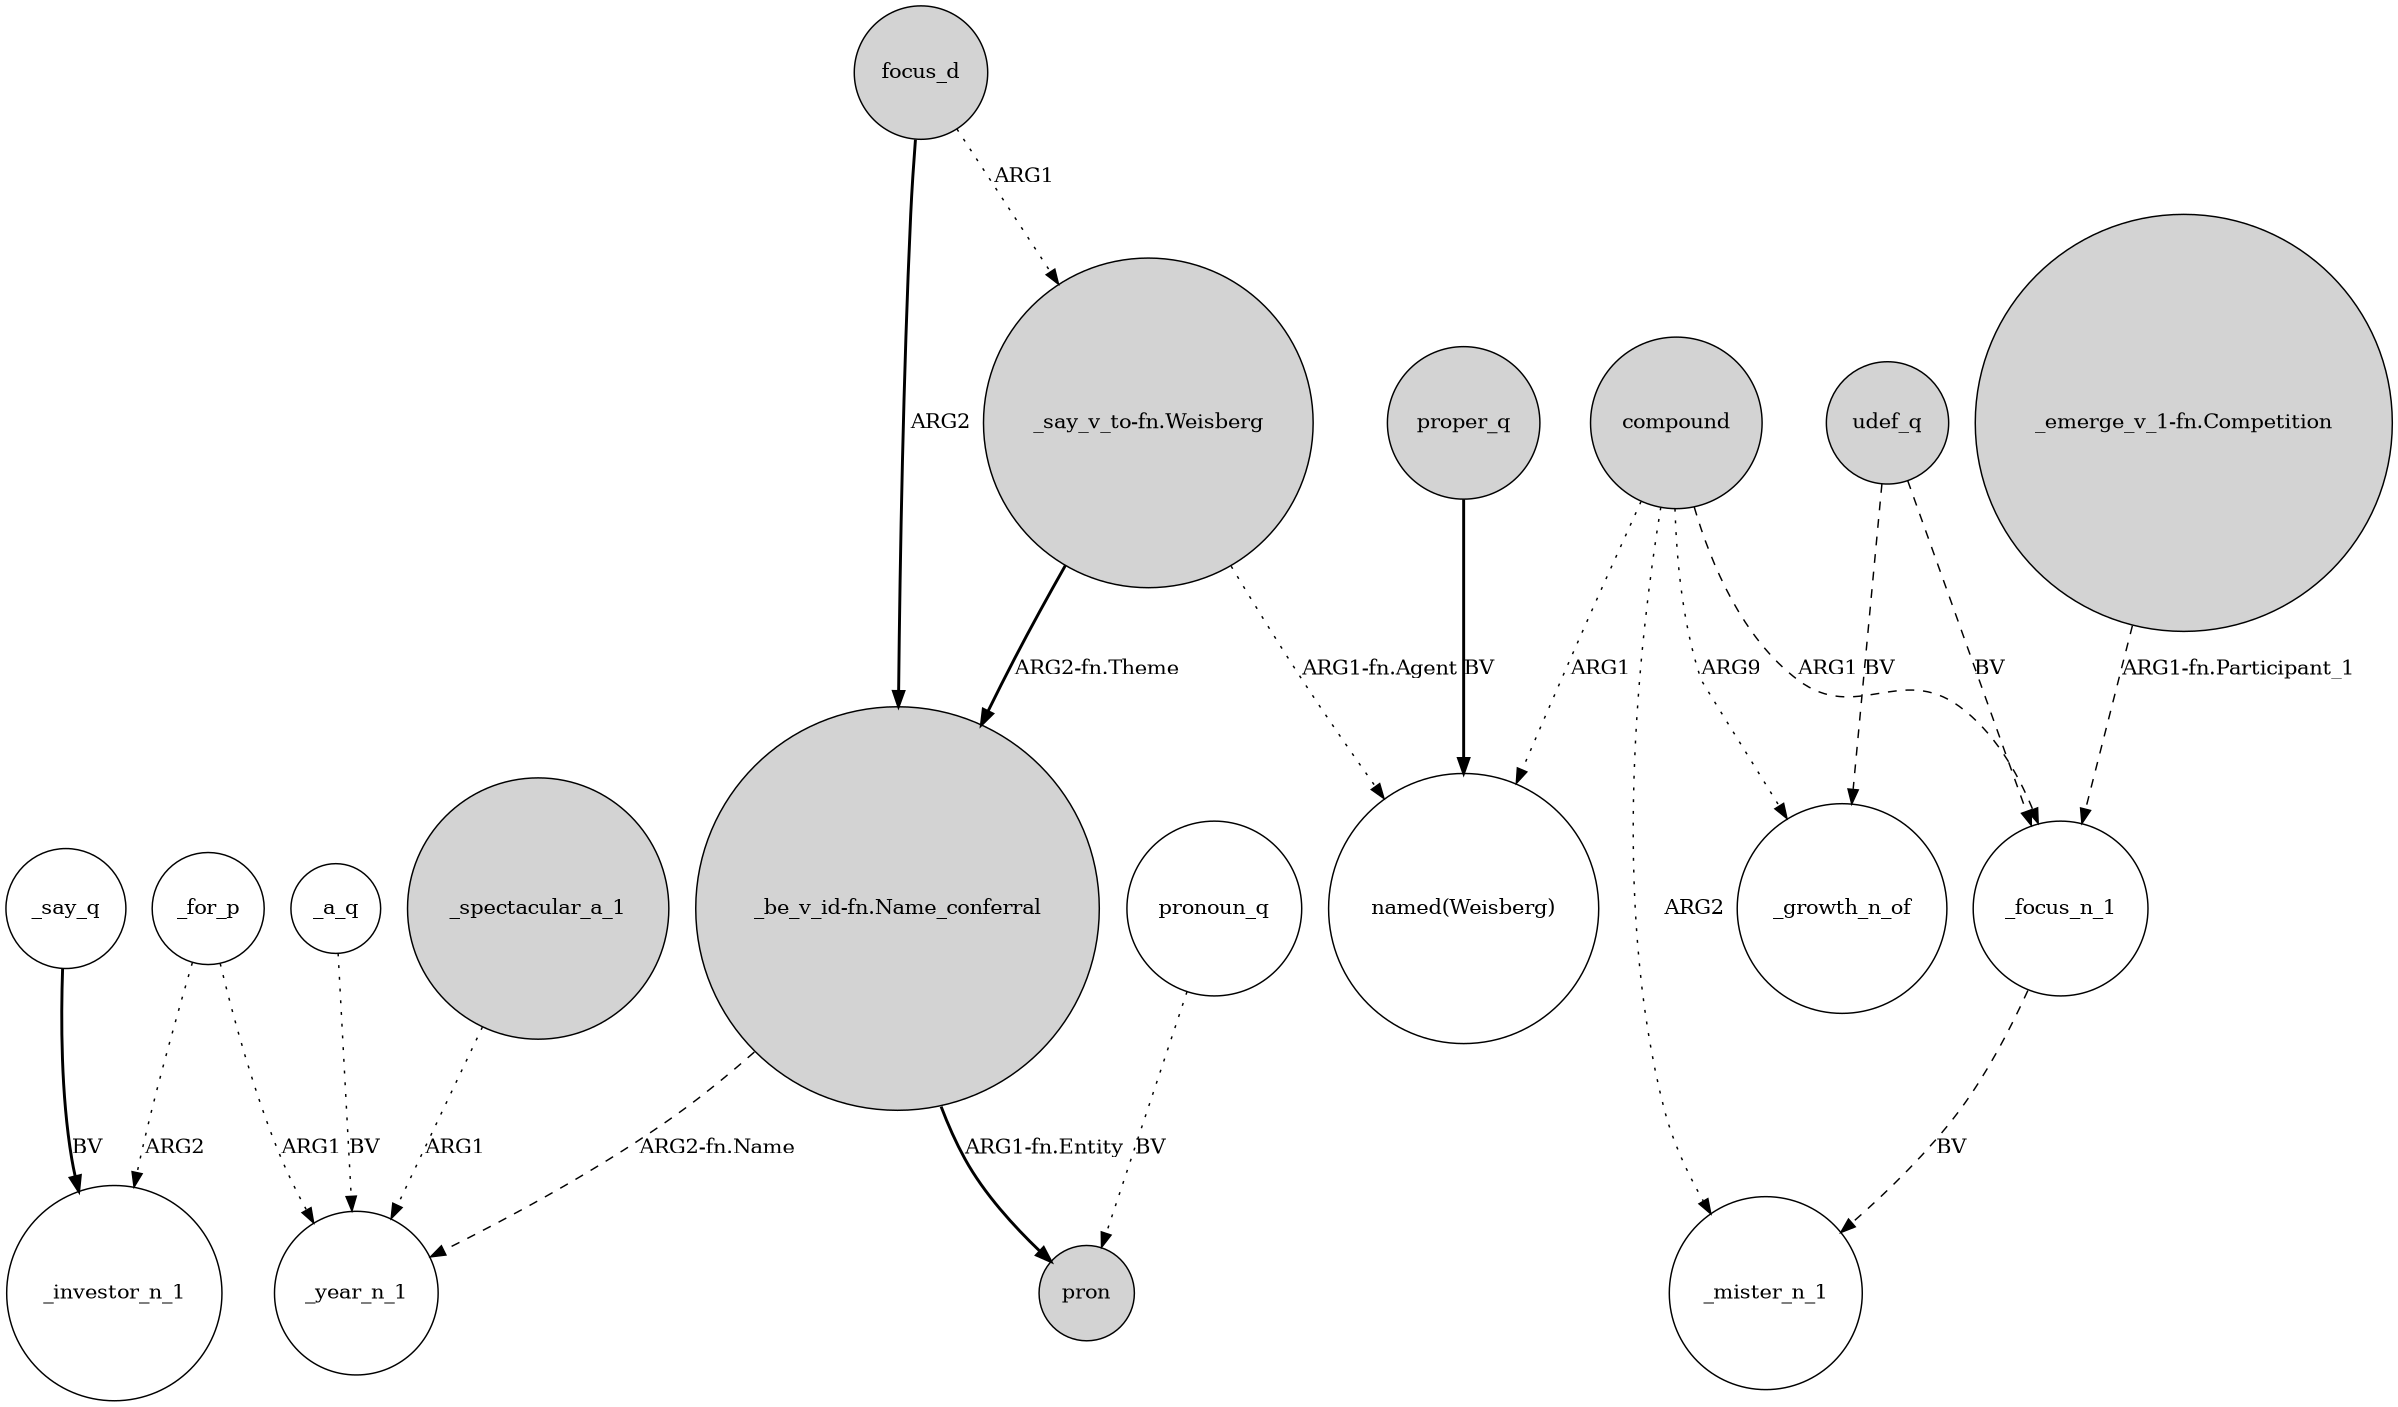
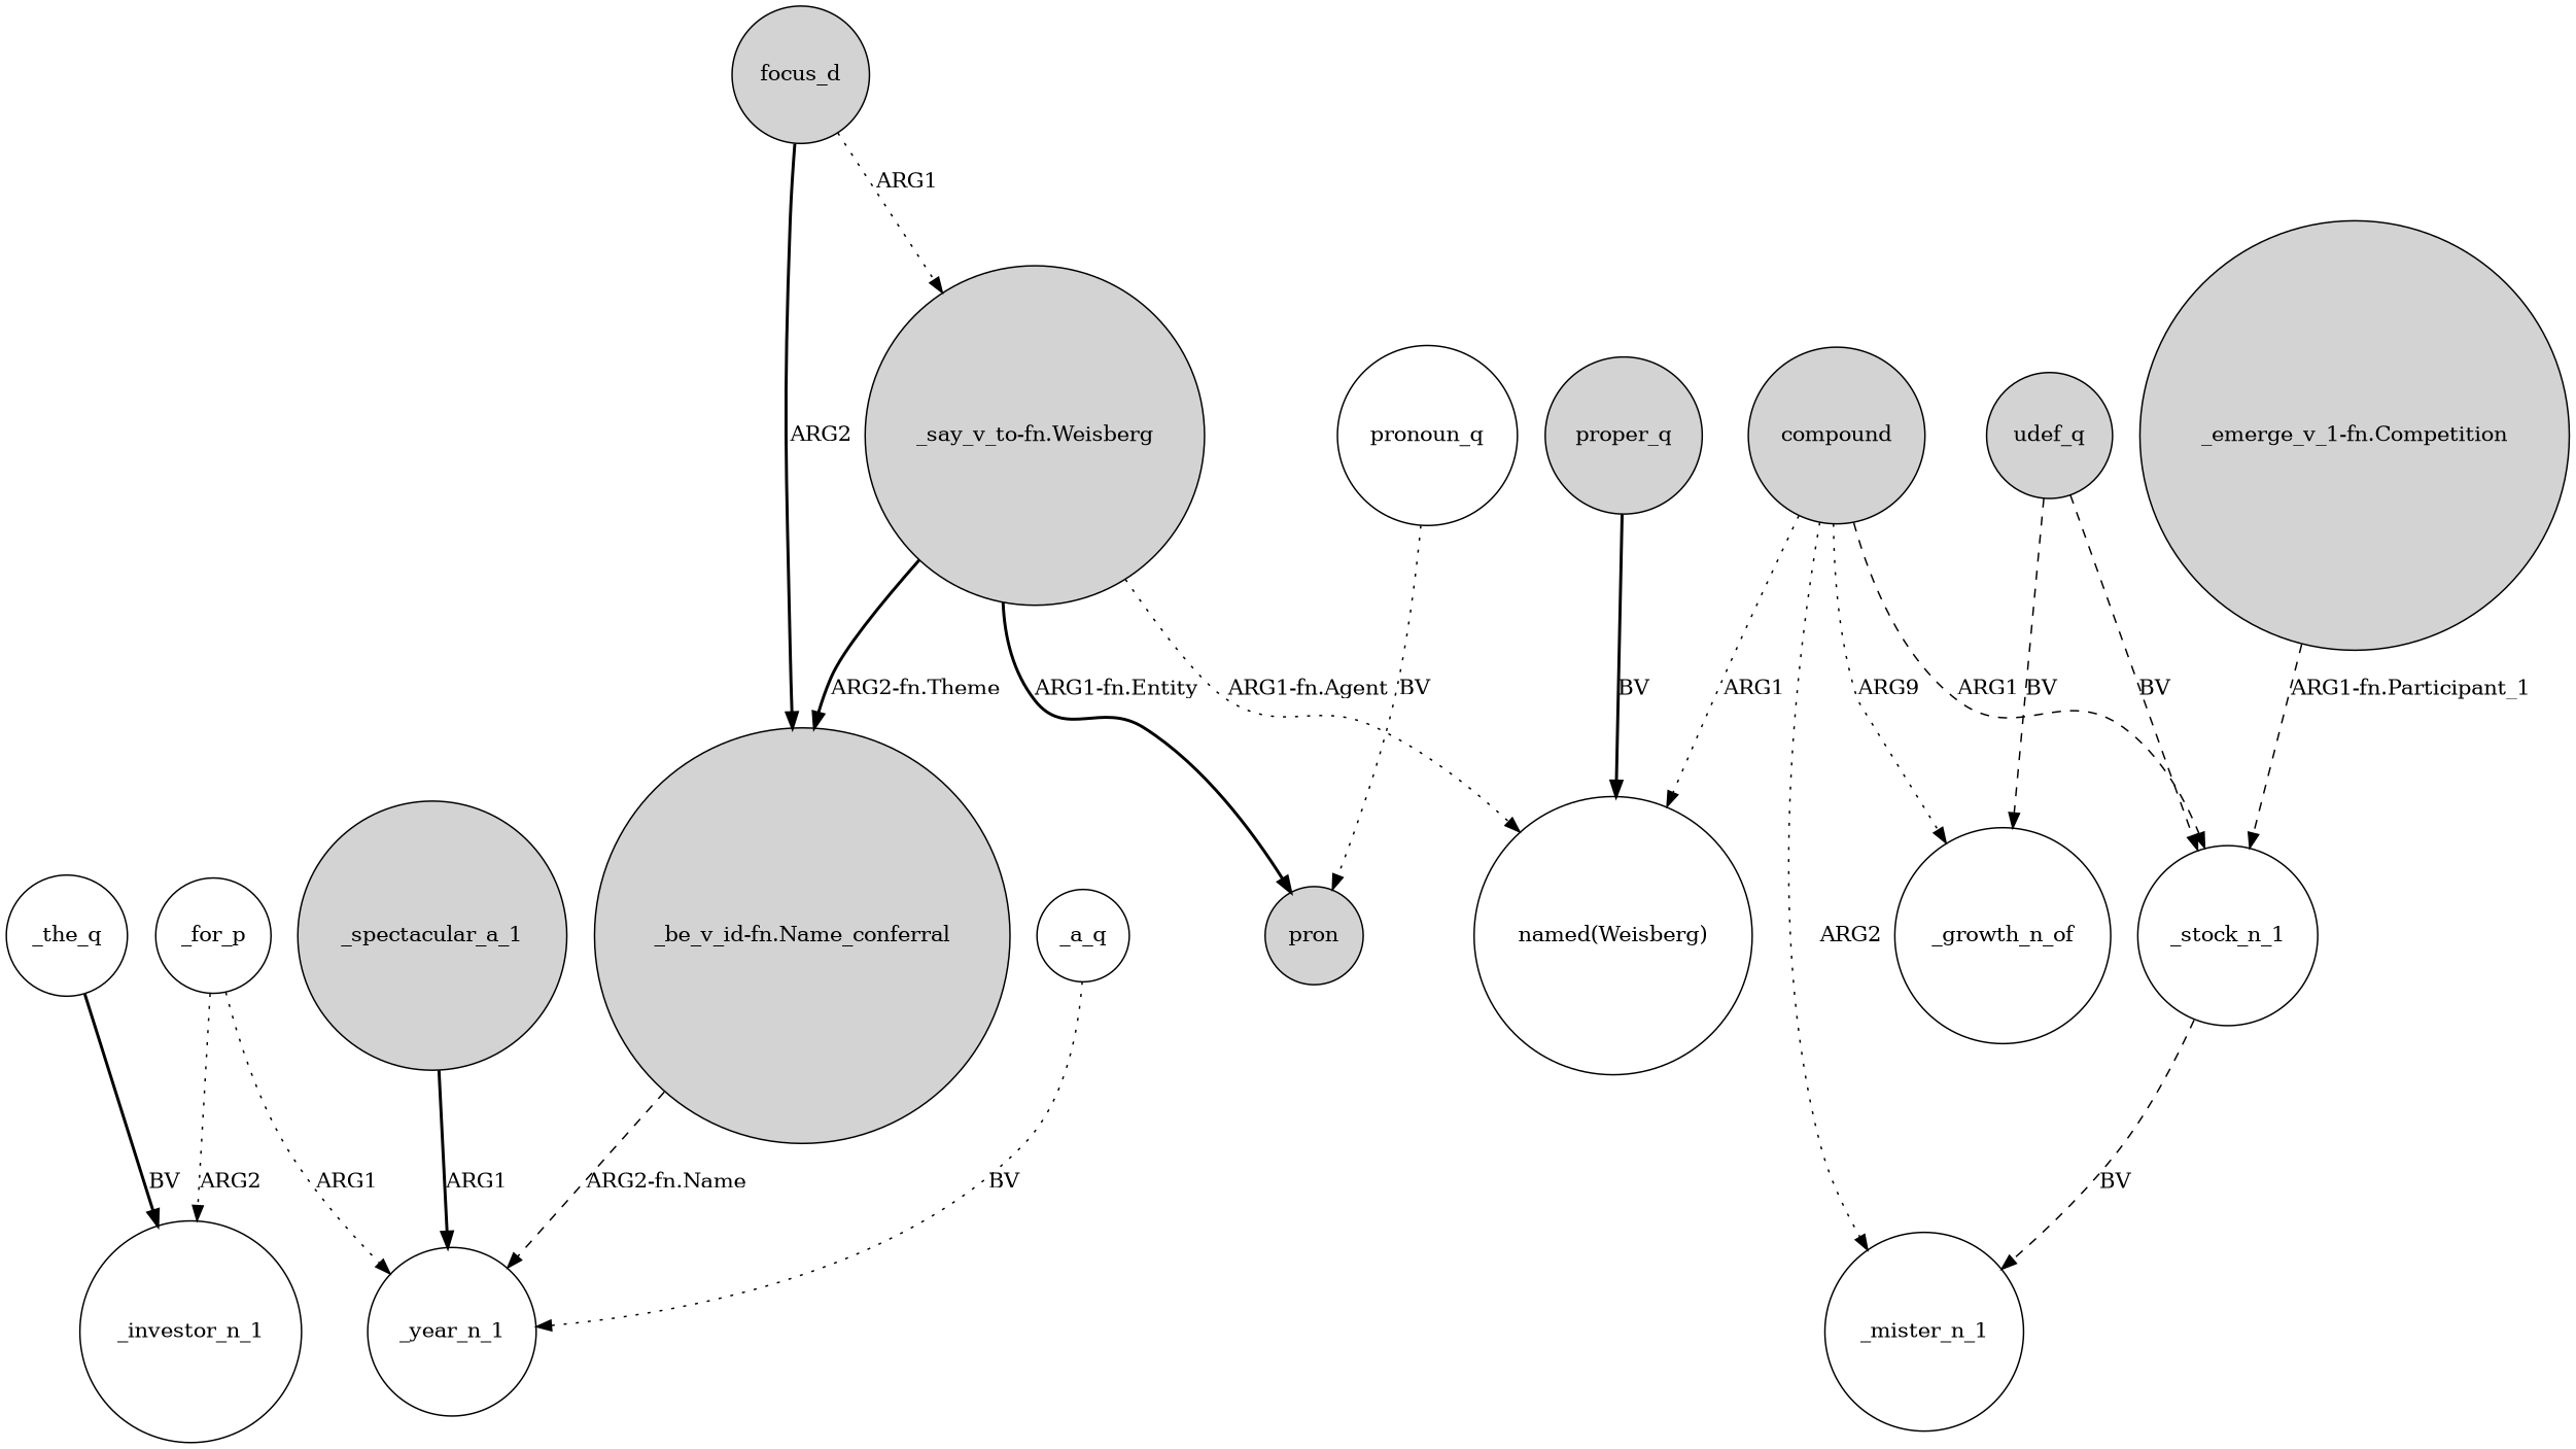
  digraph {
    node [fillcolor=white shape=circle style=filled]
    edge [style=dotted]
-   _the_q [label=_say_q]
+   _the_q
    _investor_n_1
    proper_q [fillcolor=lightgrey]
    "named(Weisberg)"
    compound [fillcolor=lightgrey]
    _mister_n_1
-   _stock_n_1 [label=_focus_n_1]
+   _stock_n_1
    _growth_n_of
    _spectacular_a_1 [fillcolor=lightgrey]
    _year_n_1
    n11 [fillcolor=lightgrey label="_say_v_to-fn.Weisberg"]
    "_be_v_id-fn.Name_conferral" [fillcolor=lightgrey]
    pron [fillcolor=lightgrey]
    focus_d [fillcolor=lightgrey]
    _for_p
    "_emerge_v_1-fn.Competition" [fillcolor=lightgrey]
    _a_q
    udef_q [fillcolor=lightgrey]
    pronoun_q
    _the_q -> _investor_n_1 [label=BV style=bold]
    proper_q -> "named(Weisberg)" [label=BV style=bold]
    compound -> "named(Weisberg)" [label=ARG1]
    compound -> _mister_n_1 [label=ARG2]
    compound -> _stock_n_1 [label=ARG1 style=dashed]
    compound -> _growth_n_of [label=ARG9]
    _stock_n_1 -> _mister_n_1 [label=BV style=dashed]
-   _spectacular_a_1 -> _year_n_1 [label=ARG1]
+   _spectacular_a_1 -> _year_n_1 [label=ARG1 style=bold]
    n11 -> "named(Weisberg)" [label="ARG1-fn.Agent"]
    n11 -> "_be_v_id-fn.Name_conferral" [label="ARG2-fn.Theme" style=bold]
    "_be_v_id-fn.Name_conferral" -> _year_n_1 [label="ARG2-fn.Name" style=dashed]
-   "_be_v_id-fn.Name_conferral" -> pron [label="ARG1-fn.Entity" style=bold]
+   n11 -> pron [label="ARG1-fn.Entity" style=bold]
    focus_d -> n11 [label=ARG1]
    focus_d -> "_be_v_id-fn.Name_conferral" [label=ARG2 style=bold]
    _for_p -> _investor_n_1 [label=ARG2]
    _for_p -> _year_n_1 [label=ARG1]
    "_emerge_v_1-fn.Competition" -> _stock_n_1 [label="ARG1-fn.Participant_1" style=dashed]
    _a_q -> _year_n_1 [label=BV]
    udef_q -> _stock_n_1 [label=BV style=dashed]
    udef_q -> _growth_n_of [label=BV style=dashed]
    pronoun_q -> pron [label=BV]
  }
